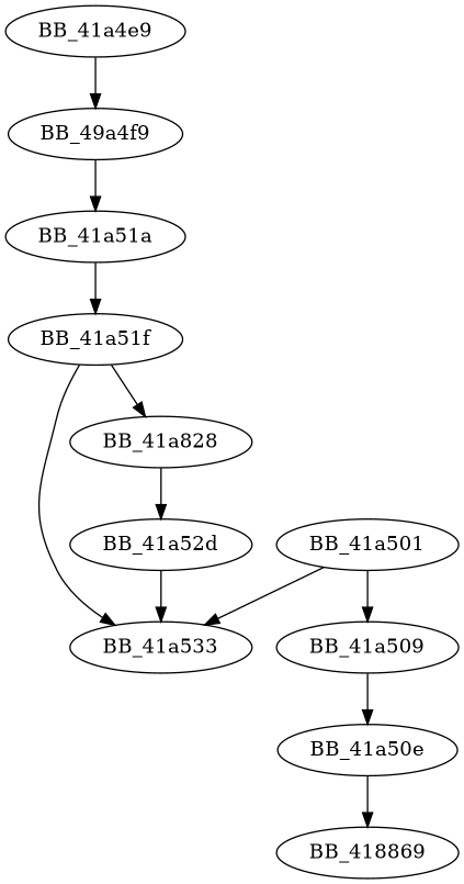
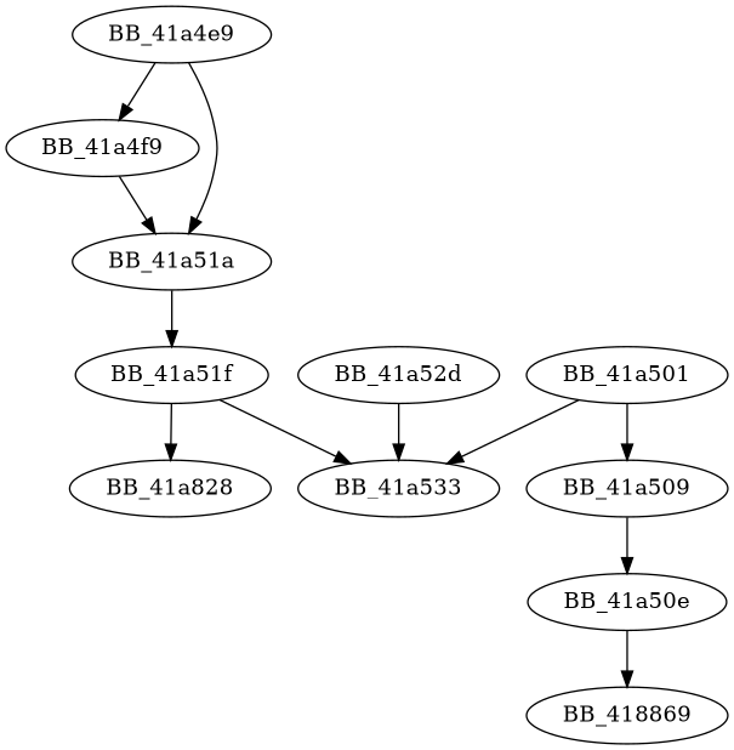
  digraph {
    BB_41a4e9
-   BB_41a4f9 [label=BB_49a4f9]
+   BB_41a4f9
    BB_41a51a
    BB_41a51f
    BB_41a501
    BB_41a509
    BB_41a533
    n8 [label=BB_41a828]
    BB_41a50e
    BB_418869
    BB_41a52d
    BB_41a4e9 -> BB_41a4f9
+   BB_41a4e9 -> BB_41a51a
    BB_41a4f9 -> BB_41a51a
    BB_41a51a -> BB_41a51f
    BB_41a51f -> BB_41a533
    BB_41a51f -> n8
    BB_41a501 -> BB_41a509
    BB_41a501 -> BB_41a533
    BB_41a509 -> BB_41a50e
-   n8 -> BB_41a52d
    BB_41a50e -> BB_418869
    BB_41a52d -> BB_41a533
  }
